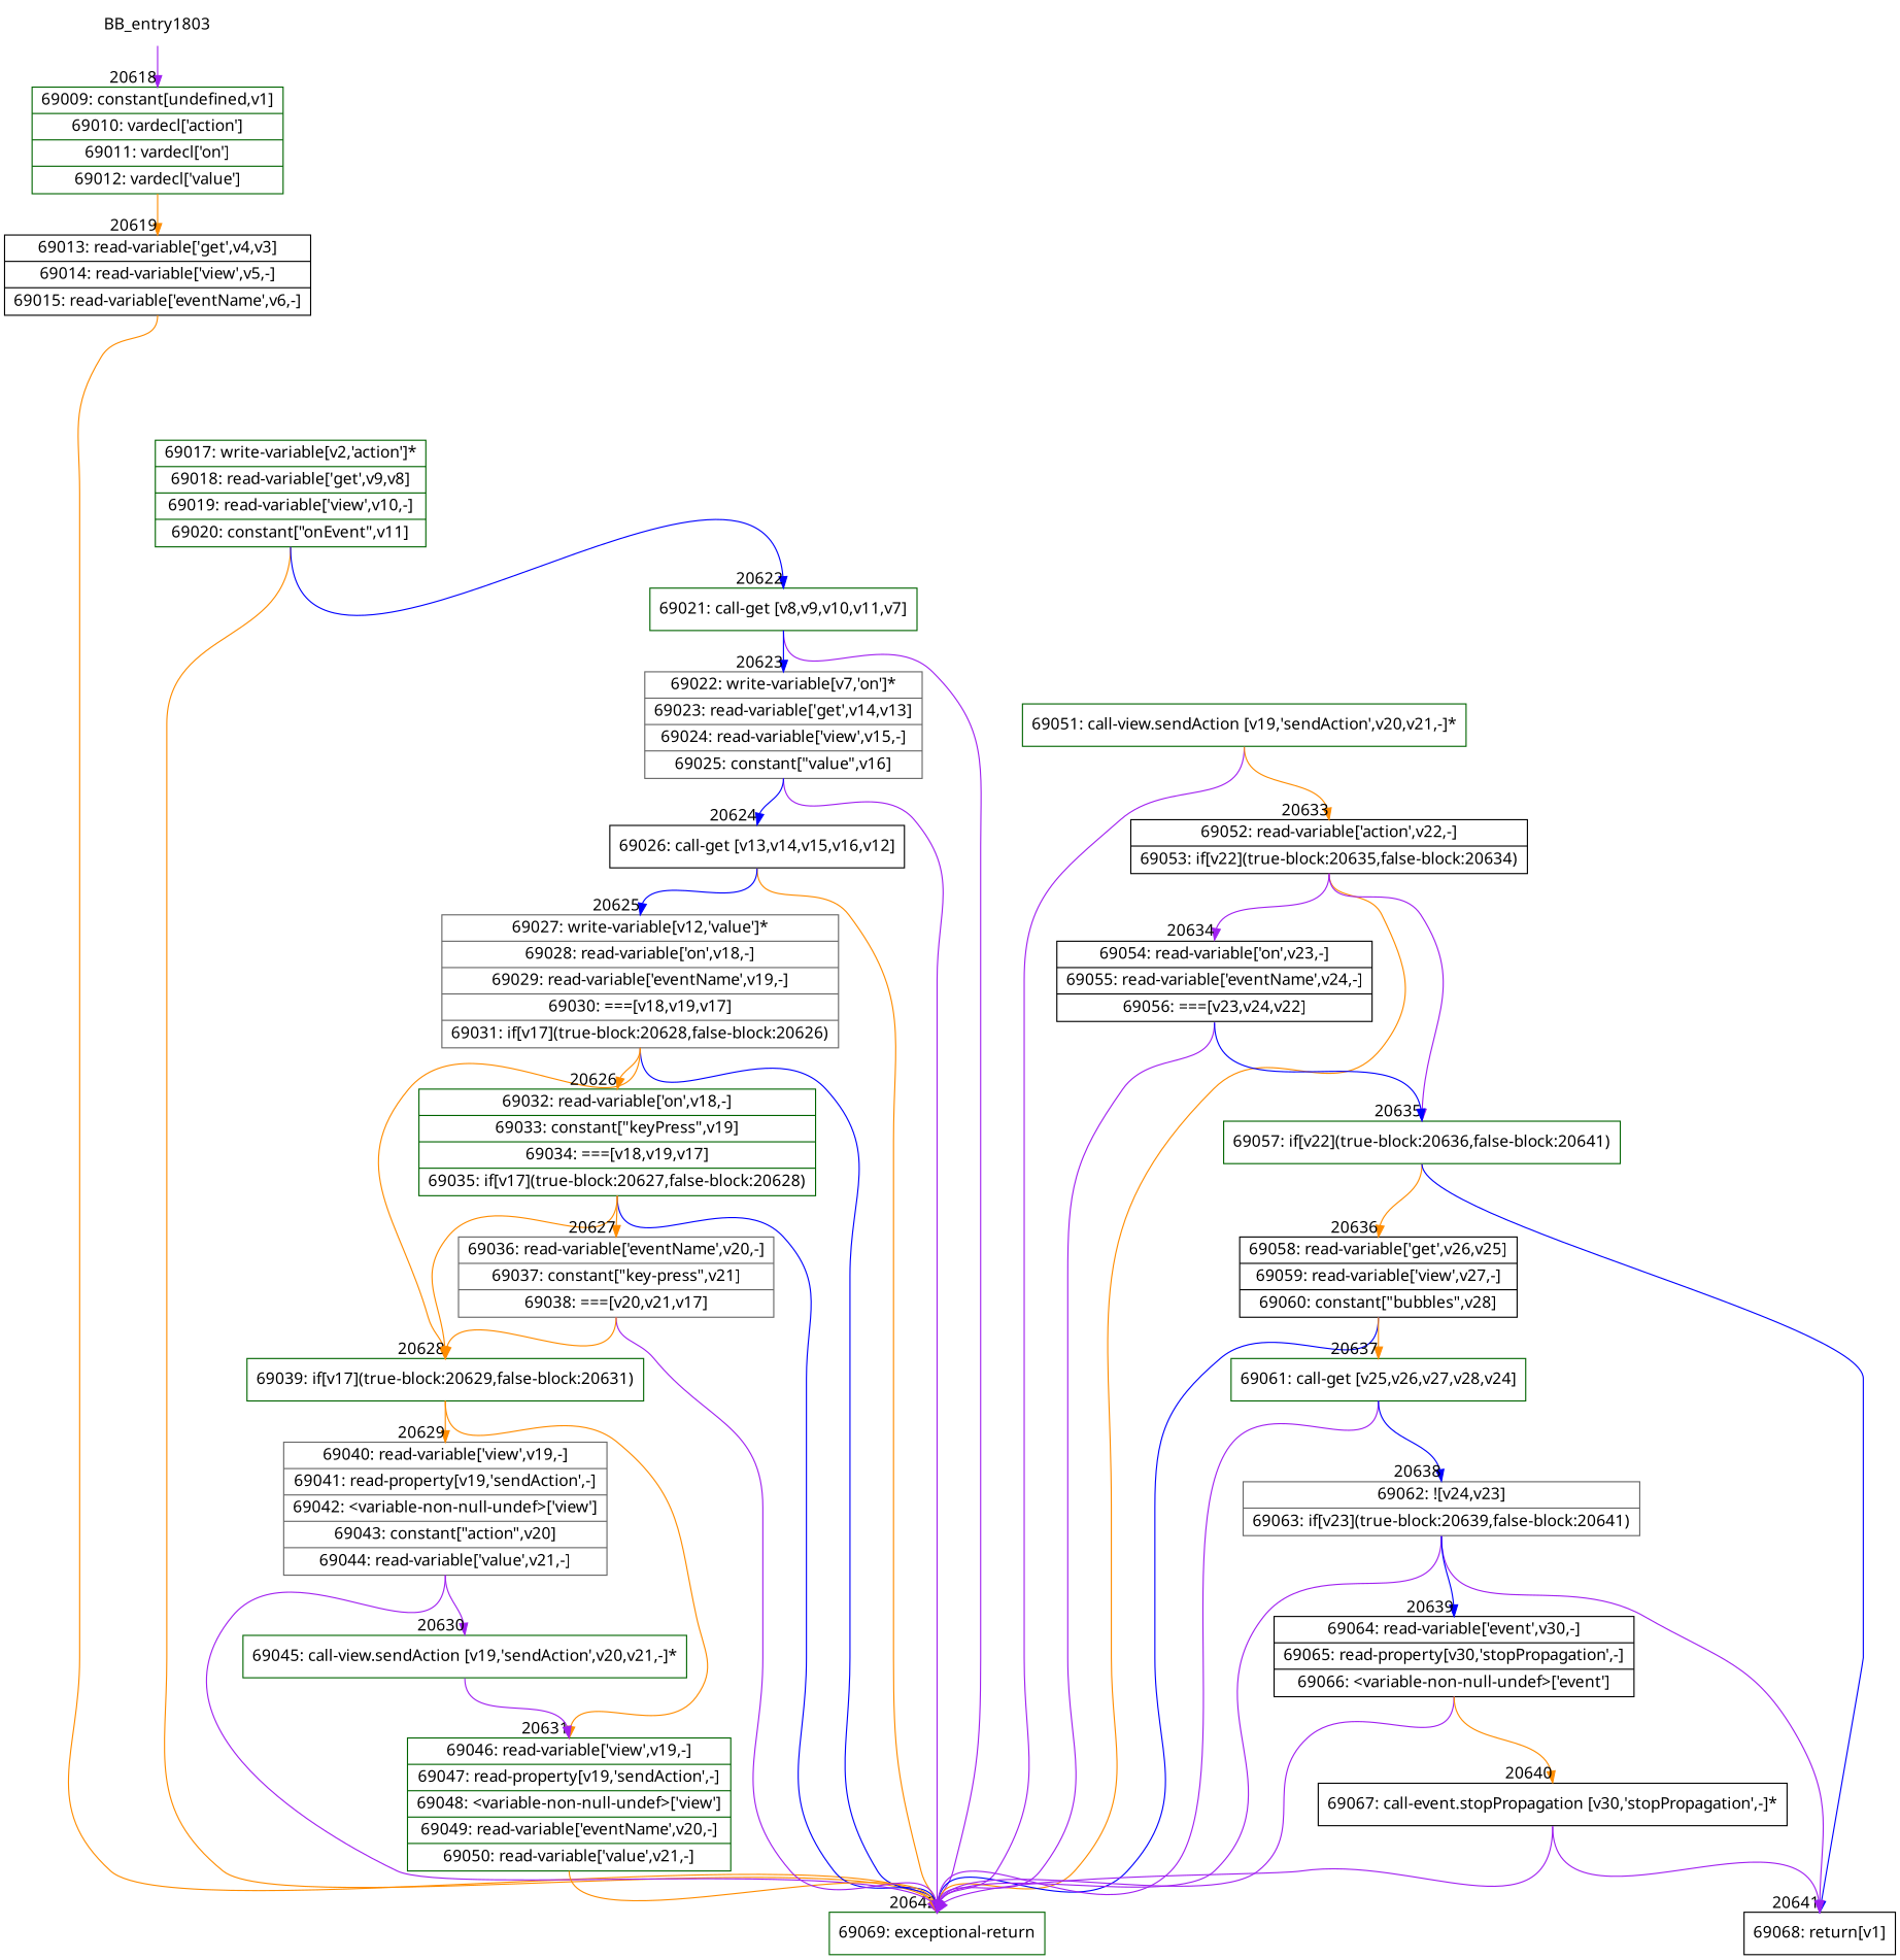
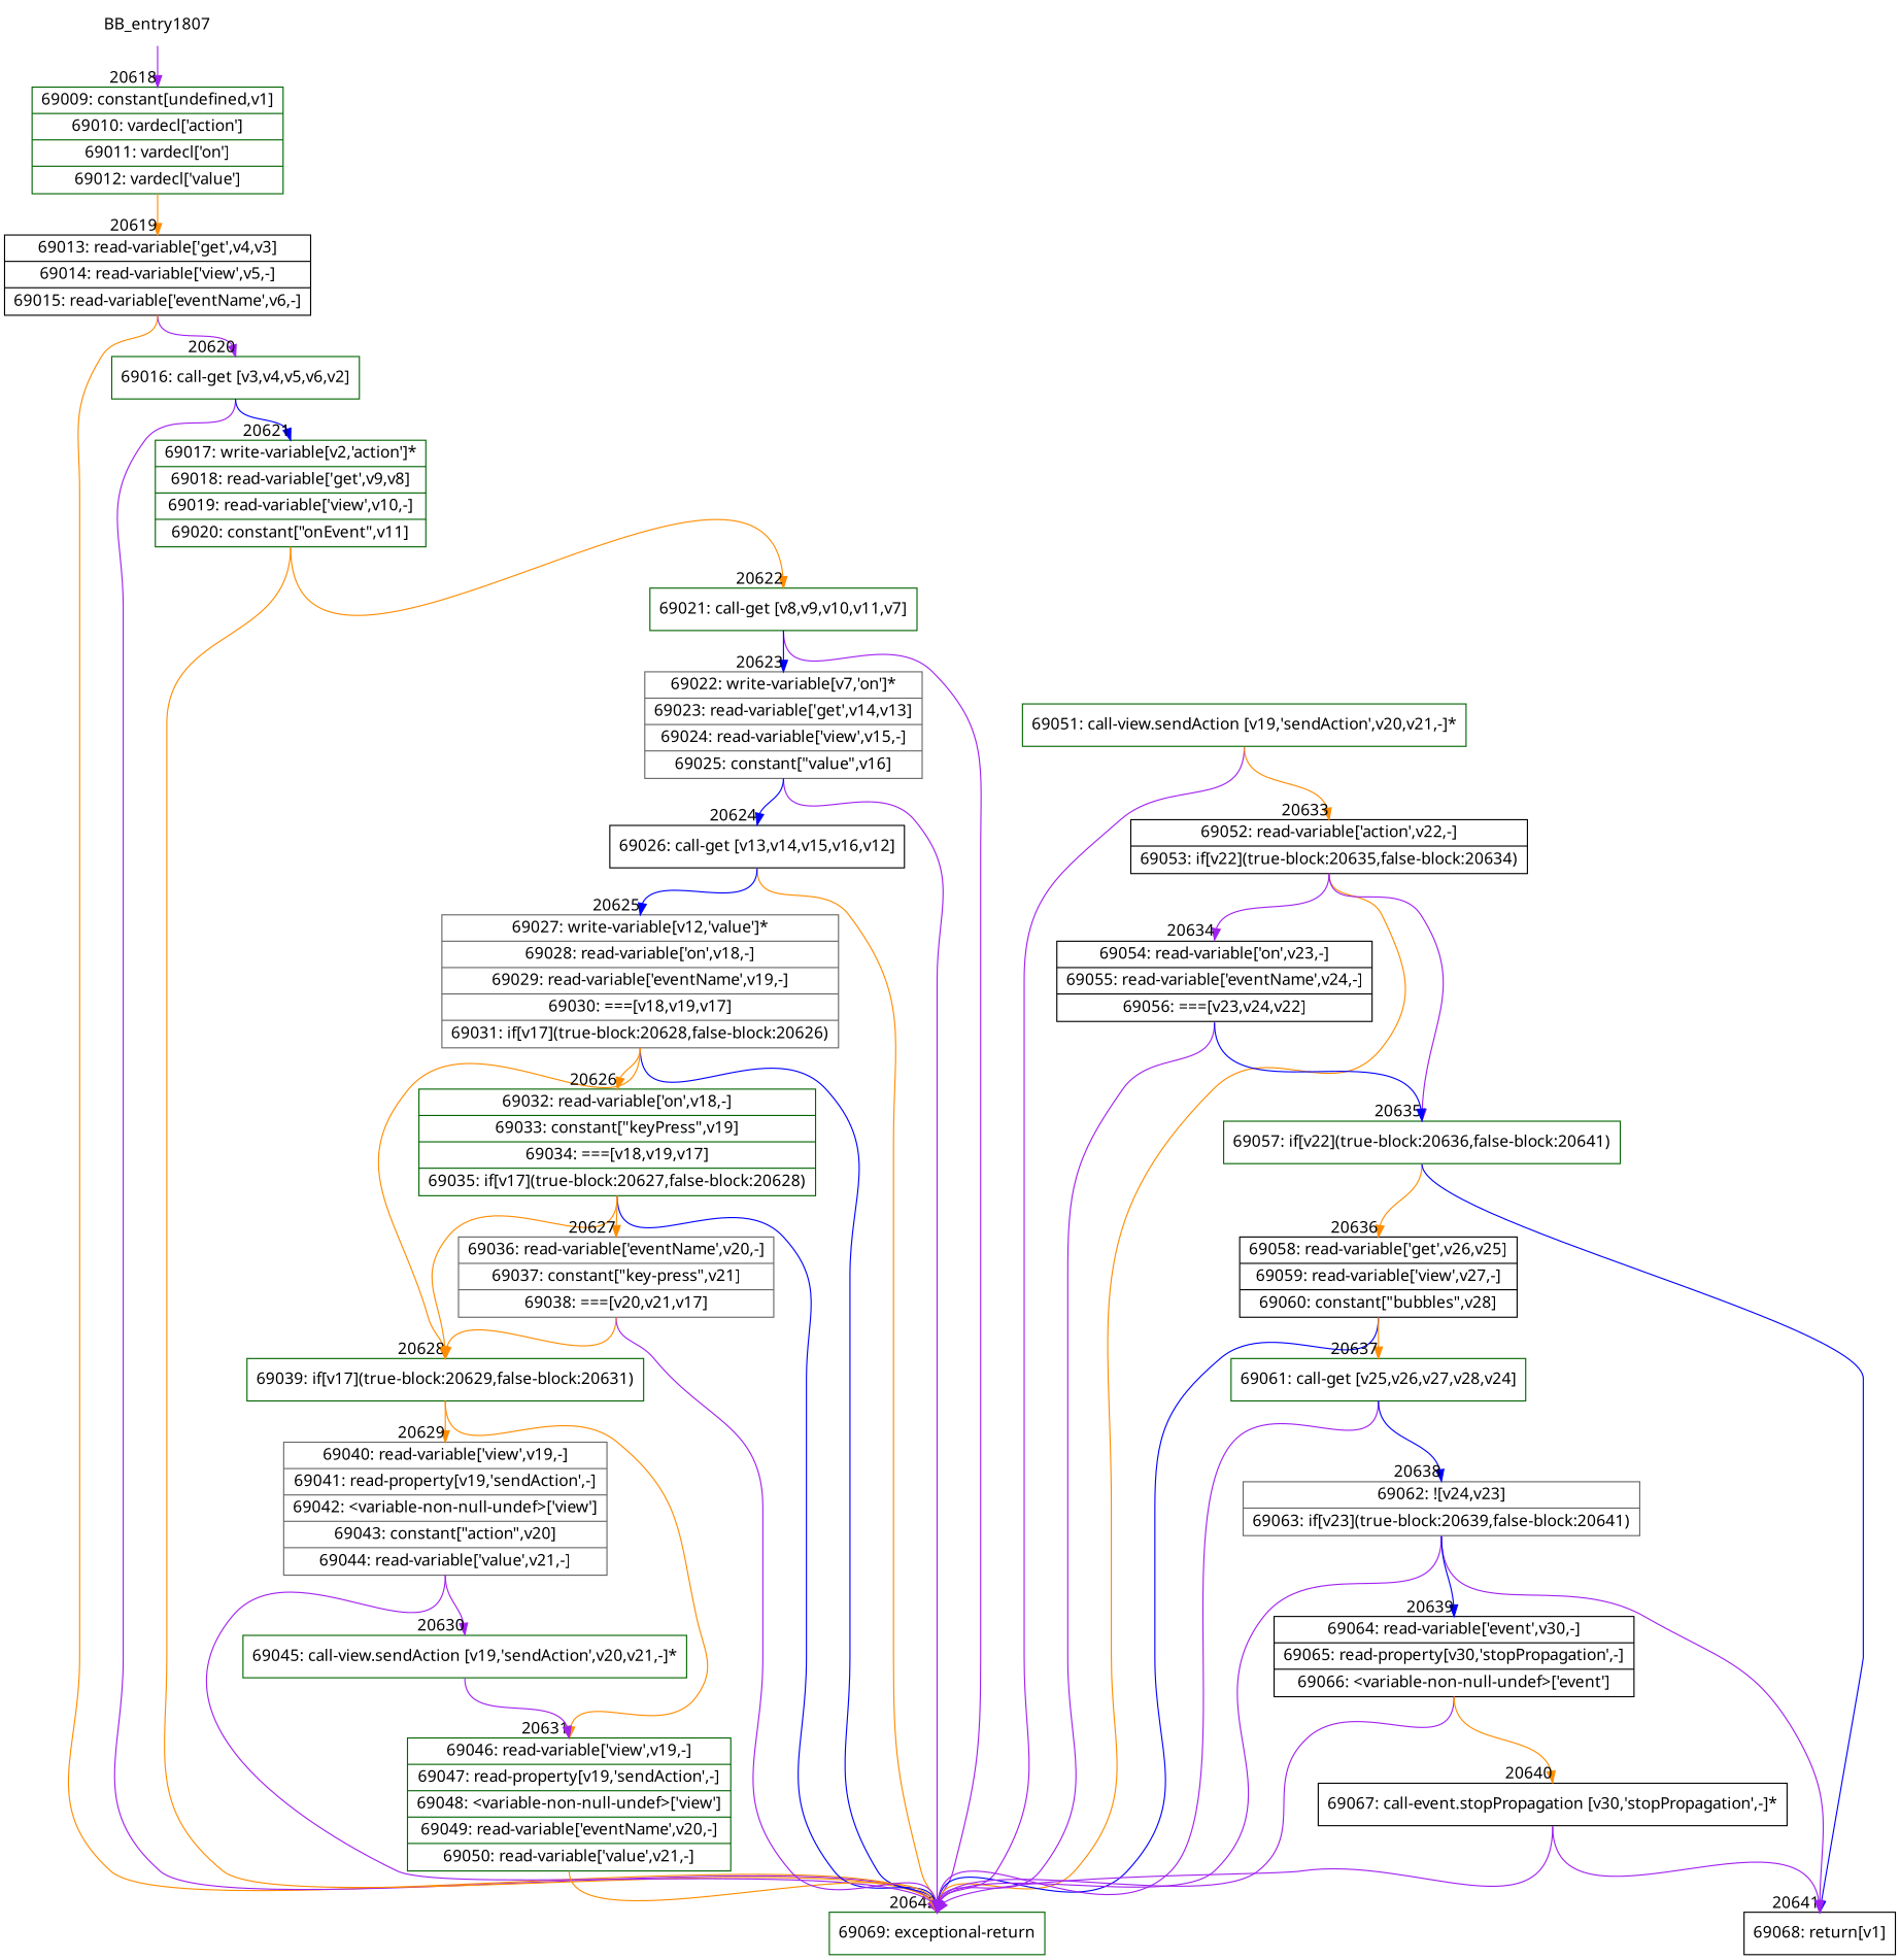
  digraph {
    fontname="Noto Sans"
    rankdir=TD
    node [color=darkgreen fontname="Noto Sans" shape=record]
    edge [color=purple fontname="Noto Sans" headport=n tailport=s]
-   BB_entry1807 [color=gray40 shape=none label=BB_entry1803]
+   BB_entry1807 [color=gray40 shape=none]
    n2 [label="{69009: constant[undefined,v1]|69010: vardecl['action']|69011: vardecl['on']|69012: vardecl['value']}"]
    n3 [color=black label="{69013: read-variable['get',v4,v3]|69014: read-variable['view',v5,-]|69015: read-variable['eventName',v6,-]}"]
+   n4 [label="{69016: call-get [v3,v4,v5,v6,v2]}"]
    n5 [label="{69069: exceptional-return}"]
    n6 [label="{69017: write-variable[v2,'action']*|69018: read-variable['get',v9,v8]|69019: read-variable['view',v10,-]|69020: constant[\"onEvent\",v11]}"]
    n7 [label="{69021: call-get [v8,v9,v10,v11,v7]}"]
    n8 [color=gray40 label="{69022: write-variable[v7,'on']*|69023: read-variable['get',v14,v13]|69024: read-variable['view',v15,-]|69025: constant[\"value\",v16]}"]
    n9 [color=black label="{69026: call-get [v13,v14,v15,v16,v12]}"]
    n10 [color=gray40 label="{69027: write-variable[v12,'value']*|69028: read-variable['on',v18,-]|69029: read-variable['eventName',v19,-]|69030: ===[v18,v19,v17]|69031: if[v17](true-block:20628,false-block:20626)}"]
    n11 [label="{69039: if[v17](true-block:20629,false-block:20631)}"]
    n12 [label="{69032: read-variable['on',v18,-]|69033: constant[\"keyPress\",v19]|69034: ===[v18,v19,v17]|69035: if[v17](true-block:20627,false-block:20628)}"]
    n13 [color=gray40 label="{69040: read-variable['view',v19,-]|69041: read-property[v19,'sendAction',-]|69042: \<variable-non-null-undef\>['view']|69043: constant[\"action\",v20]|69044: read-variable['value',v21,-]}"]
    n14 [label="{69046: read-variable['view',v19,-]|69047: read-property[v19,'sendAction',-]|69048: \<variable-non-null-undef\>['view']|69049: read-variable['eventName',v20,-]|69050: read-variable['value',v21,-]}"]
    n15 [color=gray40 label="{69036: read-variable['eventName',v20,-]|69037: constant[\"key-press\",v21]|69038: ===[v20,v21,v17]}"]
    n16 [label="{69045: call-view.sendAction [v19,'sendAction',v20,v21,-]*}"]
    n17 [label="{69051: call-view.sendAction [v19,'sendAction',v20,v21,-]*}"]
    n18 [color=black label="{69052: read-variable['action',v22,-]|69053: if[v22](true-block:20635,false-block:20634)}"]
    n19 [label="{69057: if[v22](true-block:20636,false-block:20641)}"]
    n20 [color=black label="{69054: read-variable['on',v23,-]|69055: read-variable['eventName',v24,-]|69056: ===[v23,v24,v22]}"]
    n21 [color=black label="{69058: read-variable['get',v26,v25]|69059: read-variable['view',v27,-]|69060: constant[\"bubbles\",v28]}"]
    n22 [color=black label="{69068: return[v1]}"]
    n23 [label="{69061: call-get [v25,v26,v27,v28,v24]}"]
    n24 [color=gray40 label="{69062: ![v24,v23]|69063: if[v23](true-block:20639,false-block:20641)}"]
    n25 [color=black label="{69064: read-variable['event',v30,-]|69065: read-property[v30,'stopPropagation',-]|69066: \<variable-non-null-undef\>['event']}"]
    n26 [color=black label="{69067: call-event.stopPropagation [v30,'stopPropagation',-]*}"]
    BB_entry1807 -> n2 [headlabel="    20618"]
    n2 -> n3 [color=darkorange headlabel="      20619"]
+   n3 -> n4 [headlabel="      20620"]
    n3 -> n5 [color=darkorange headlabel="      20642"]
+   n4 -> n5
+   n4 -> n6 [color=blue headlabel="      20621"]
    n6 -> n5 [color=darkorange]
-   n6 -> n7 [color=blue headlabel="      20622"]
+   n6 -> n7 [color=darkorange headlabel="      20622"]
    n7 -> n5
    n7 -> n8 [color=blue headlabel="      20623"]
    n8 -> n5
    n8 -> n9 [color=blue headlabel="      20624"]
    n9 -> n5 [color=darkorange]
    n9 -> n10 [color=blue headlabel="      20625"]
    n10 -> n5 [color=blue]
    n10 -> n11 [color=darkorange headlabel="      20628"]
    n10 -> n12 [color=darkorange headlabel="      20626"]
    n11 -> n13 [color=darkorange headlabel="      20629"]
    n11 -> n14 [color=darkorange headlabel="      20631"]
    n12 -> n5 [color=blue]
    n12 -> n11 [color=darkorange]
    n12 -> n15 [color=darkorange headlabel="      20627"]
    n13 -> n5
    n13 -> n16 [headlabel="      20630"]
    n14 -> n5 [color=darkorange]
    n15 -> n5
    n15 -> n11 [color=darkorange]
    n16 -> n14
    n17 -> n5
    n17 -> n18 [color=darkorange headlabel="      20633"]
    n18 -> n5 [color=darkorange]
    n18 -> n19 [headlabel="      20635"]
    n18 -> n20 [headlabel="      20634"]
    n19 -> n21 [color=darkorange headlabel="      20636"]
    n19 -> n22 [color=blue headlabel="      20641"]
    n20 -> n5
    n20 -> n19 [color=blue]
    n21 -> n5 [color=blue]
    n21 -> n23 [color=darkorange headlabel="      20637"]
    n23 -> n5
    n23 -> n24 [color=blue headlabel="      20638"]
    n24 -> n5
    n24 -> n22
    n24 -> n25 [color=blue headlabel="      20639"]
    n25 -> n5
    n25 -> n26 [color=darkorange headlabel="      20640"]
    n26 -> n5
    n26 -> n22
  }
